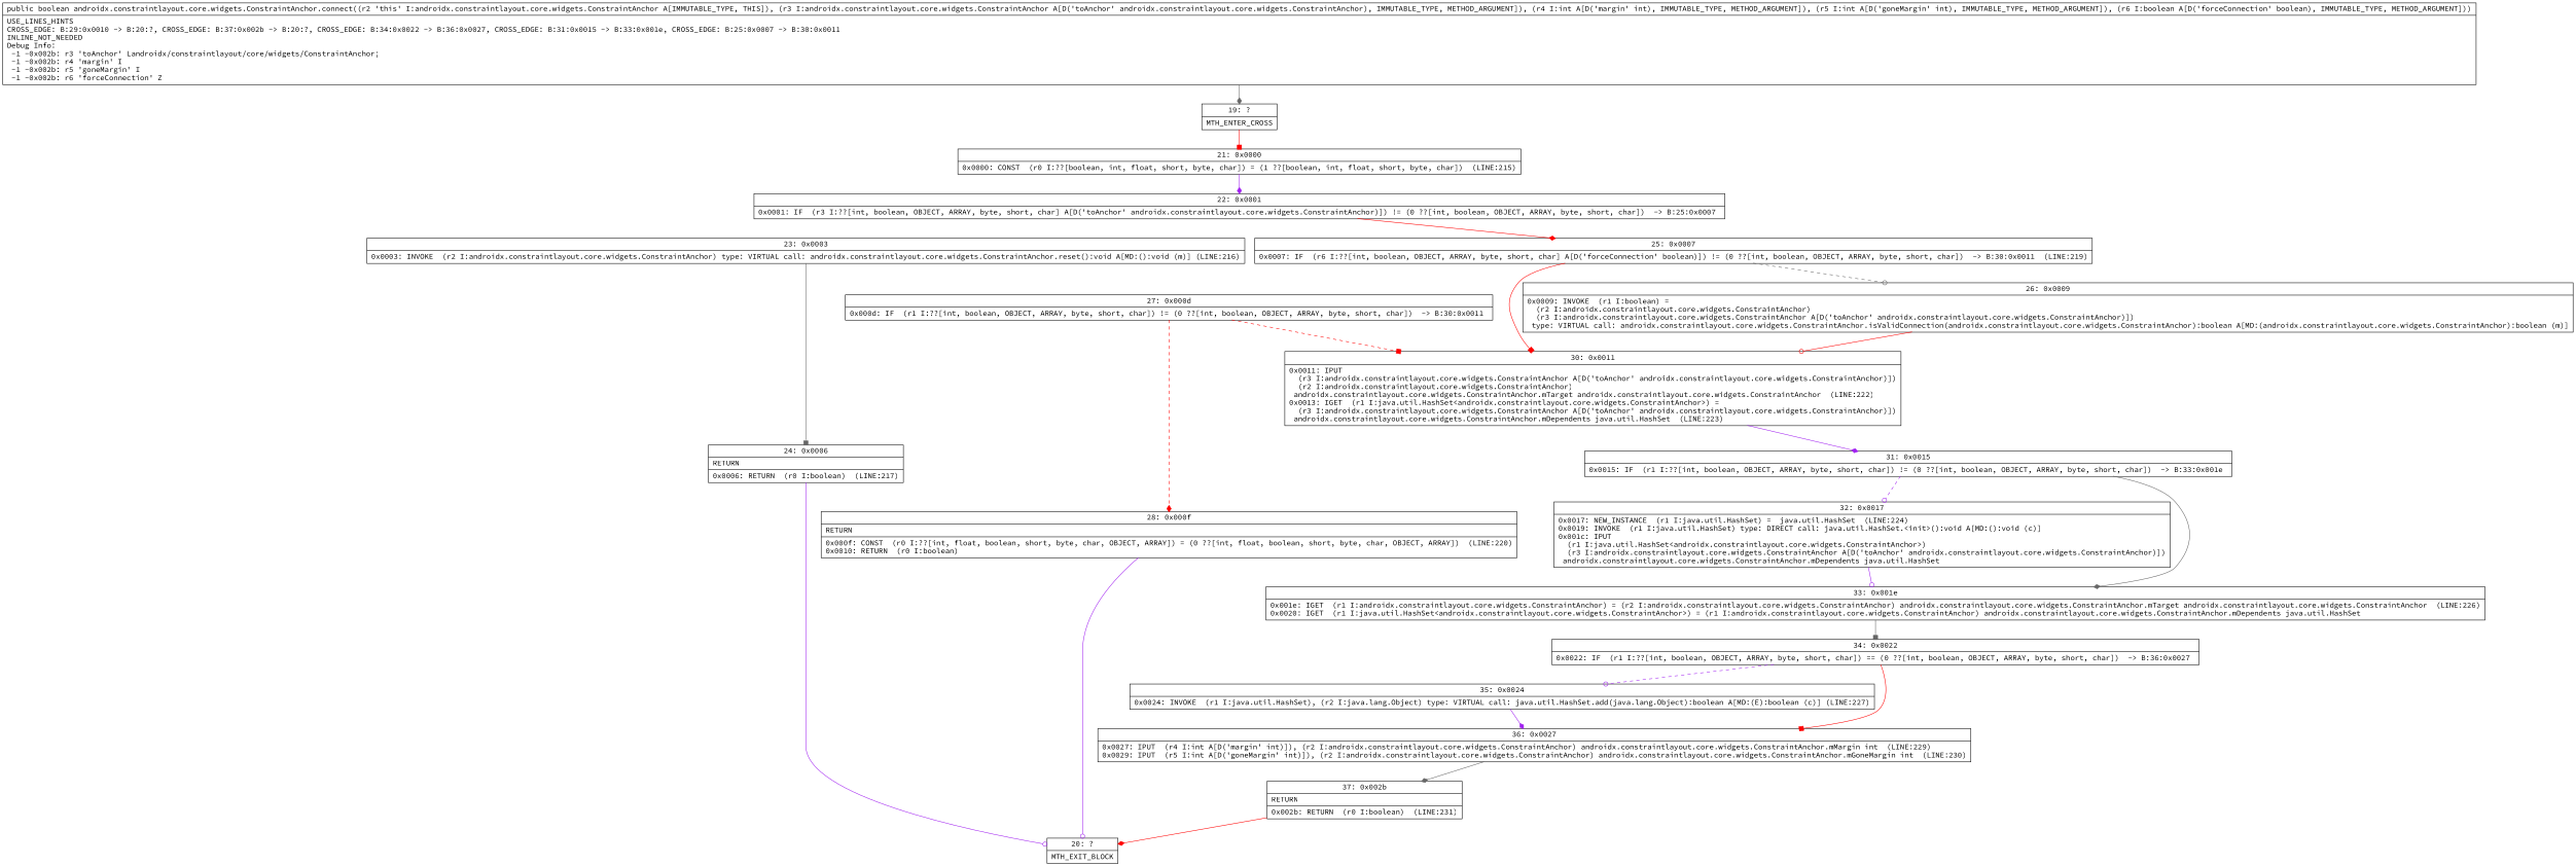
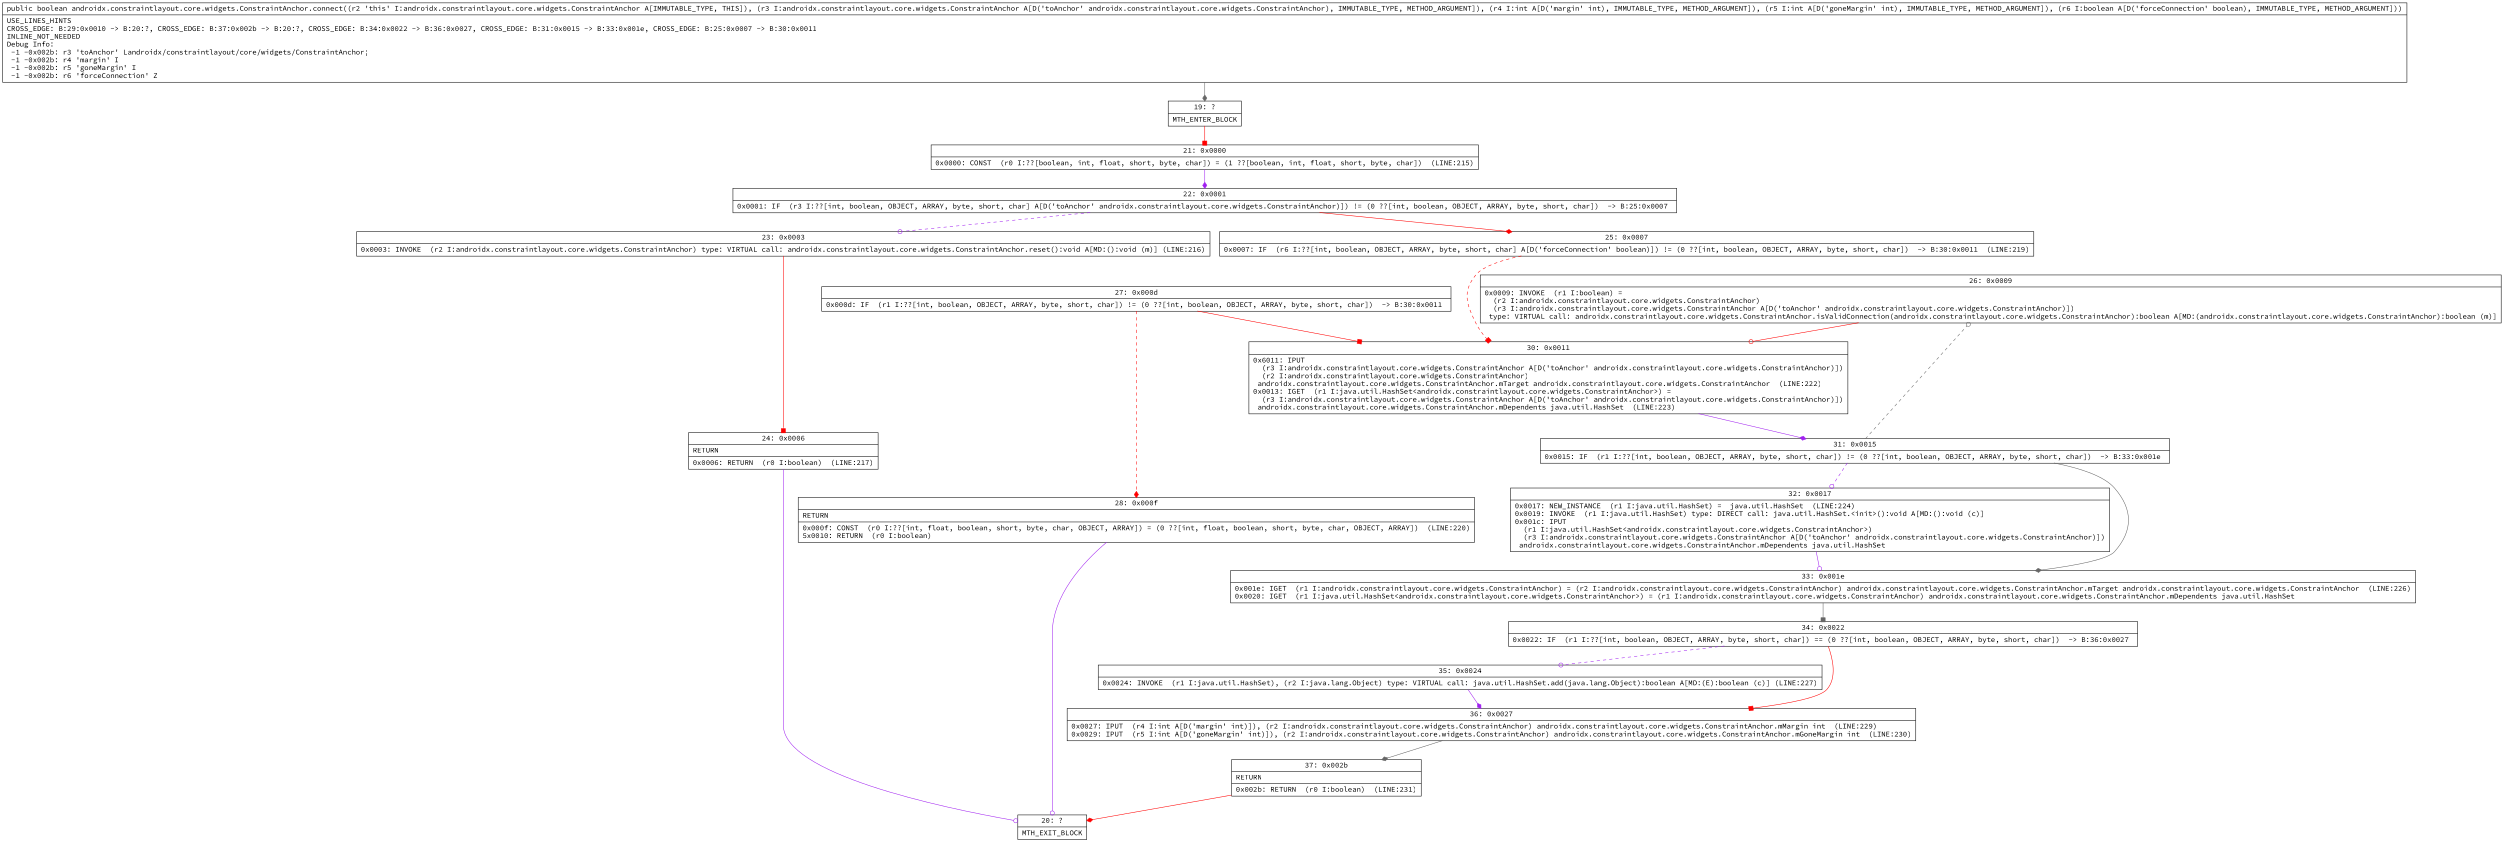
  digraph {
    fontname="Source Code Pro"
    node [fontname="Source Code Pro" shape=record]
    edge [arrowhead=diamond color=purple fontname="Source Code Pro"]
-   n1 [label="{19\:\ ?|MTH_ENTER_CROSS\l}"]
+   n1 [label="{19\:\ ?|MTH_ENTER_BLOCK\l}"]
    n2 [label="{21\:\ 0x0000|0x0000: CONST  (r0 I:??[boolean, int, float, short, byte, char]) = (1 ??[boolean, int, float, short, byte, char])  (LINE:215)\l}"]
    n3 [label="{22\:\ 0x0001|0x0001: IF  (r3 I:??[int, boolean, OBJECT, ARRAY, byte, short, char] A[D('toAnchor' androidx.constraintlayout.core.widgets.ConstraintAnchor)]) != (0 ??[int, boolean, OBJECT, ARRAY, byte, short, char])  \-\> B:25:0x0007 \l}"]
    n4 [label="{23\:\ 0x0003|0x0003: INVOKE  (r2 I:androidx.constraintlayout.core.widgets.ConstraintAnchor) type: VIRTUAL call: androidx.constraintlayout.core.widgets.ConstraintAnchor.reset():void A[MD:():void (m)] (LINE:216)\l}"]
    n5 [label="{25\:\ 0x0007|0x0007: IF  (r6 I:??[int, boolean, OBJECT, ARRAY, byte, short, char] A[D('forceConnection' boolean)]) != (0 ??[int, boolean, OBJECT, ARRAY, byte, short, char])  \-\> B:30:0x0011  (LINE:219)\l}"]
    n6 [label="{24\:\ 0x0006|RETURN\l|0x0006: RETURN  (r0 I:boolean)  (LINE:217)\l}"]
    n7 [label="{26\:\ 0x0009|0x0009: INVOKE  (r1 I:boolean) = \l  (r2 I:androidx.constraintlayout.core.widgets.ConstraintAnchor)\l  (r3 I:androidx.constraintlayout.core.widgets.ConstraintAnchor A[D('toAnchor' androidx.constraintlayout.core.widgets.ConstraintAnchor)])\l type: VIRTUAL call: androidx.constraintlayout.core.widgets.ConstraintAnchor.isValidConnection(androidx.constraintlayout.core.widgets.ConstraintAnchor):boolean A[MD:(androidx.constraintlayout.core.widgets.ConstraintAnchor):boolean (m)]\l}"]
-   n8 [label="{30\:\ 0x0011|0x0011: IPUT  \l  (r3 I:androidx.constraintlayout.core.widgets.ConstraintAnchor A[D('toAnchor' androidx.constraintlayout.core.widgets.ConstraintAnchor)])\l  (r2 I:androidx.constraintlayout.core.widgets.ConstraintAnchor)\l androidx.constraintlayout.core.widgets.ConstraintAnchor.mTarget androidx.constraintlayout.core.widgets.ConstraintAnchor  (LINE:222)\l0x0013: IGET  (r1 I:java.util.HashSet\<androidx.constraintlayout.core.widgets.ConstraintAnchor\>) = \l  (r3 I:androidx.constraintlayout.core.widgets.ConstraintAnchor A[D('toAnchor' androidx.constraintlayout.core.widgets.ConstraintAnchor)])\l androidx.constraintlayout.core.widgets.ConstraintAnchor.mDependents java.util.HashSet  (LINE:223)\l}"]
+   n8 [label="{30\:\ 0x0011|0x6011: IPUT  \l  (r3 I:androidx.constraintlayout.core.widgets.ConstraintAnchor A[D('toAnchor' androidx.constraintlayout.core.widgets.ConstraintAnchor)])\l  (r2 I:androidx.constraintlayout.core.widgets.ConstraintAnchor)\l androidx.constraintlayout.core.widgets.ConstraintAnchor.mTarget androidx.constraintlayout.core.widgets.ConstraintAnchor  (LINE:222)\l0x0013: IGET  (r1 I:java.util.HashSet\<androidx.constraintlayout.core.widgets.ConstraintAnchor\>) = \l  (r3 I:androidx.constraintlayout.core.widgets.ConstraintAnchor A[D('toAnchor' androidx.constraintlayout.core.widgets.ConstraintAnchor)])\l androidx.constraintlayout.core.widgets.ConstraintAnchor.mDependents java.util.HashSet  (LINE:223)\l}"]
    n9 [label="{20\:\ ?|MTH_EXIT_BLOCK\l}"]
    n10 [label="{31\:\ 0x0015|0x0015: IF  (r1 I:??[int, boolean, OBJECT, ARRAY, byte, short, char]) != (0 ??[int, boolean, OBJECT, ARRAY, byte, short, char])  \-\> B:33:0x001e \l}"]
    n11 [label="{27\:\ 0x000d|0x000d: IF  (r1 I:??[int, boolean, OBJECT, ARRAY, byte, short, char]) != (0 ??[int, boolean, OBJECT, ARRAY, byte, short, char])  \-\> B:30:0x0011 \l}"]
-   n12 [label="{28\:\ 0x000f|RETURN\l|0x000f: CONST  (r0 I:??[int, float, boolean, short, byte, char, OBJECT, ARRAY]) = (0 ??[int, float, boolean, short, byte, char, OBJECT, ARRAY])  (LINE:220)\l0x0010: RETURN  (r0 I:boolean) \l}"]
+   n12 [label="{28\:\ 0x000f|RETURN\l|0x000f: CONST  (r0 I:??[int, float, boolean, short, byte, char, OBJECT, ARRAY]) = (0 ??[int, float, boolean, short, byte, char, OBJECT, ARRAY])  (LINE:220)\l5x0010: RETURN  (r0 I:boolean) \l}"]
    n13 [label="{32\:\ 0x0017|0x0017: NEW_INSTANCE  (r1 I:java.util.HashSet) =  java.util.HashSet  (LINE:224)\l0x0019: INVOKE  (r1 I:java.util.HashSet) type: DIRECT call: java.util.HashSet.\<init\>():void A[MD:():void (c)]\l0x001c: IPUT  \l  (r1 I:java.util.HashSet\<androidx.constraintlayout.core.widgets.ConstraintAnchor\>)\l  (r3 I:androidx.constraintlayout.core.widgets.ConstraintAnchor A[D('toAnchor' androidx.constraintlayout.core.widgets.ConstraintAnchor)])\l androidx.constraintlayout.core.widgets.ConstraintAnchor.mDependents java.util.HashSet \l}"]
    n14 [label="{33\:\ 0x001e|0x001e: IGET  (r1 I:androidx.constraintlayout.core.widgets.ConstraintAnchor) = (r2 I:androidx.constraintlayout.core.widgets.ConstraintAnchor) androidx.constraintlayout.core.widgets.ConstraintAnchor.mTarget androidx.constraintlayout.core.widgets.ConstraintAnchor  (LINE:226)\l0x0020: IGET  (r1 I:java.util.HashSet\<androidx.constraintlayout.core.widgets.ConstraintAnchor\>) = (r1 I:androidx.constraintlayout.core.widgets.ConstraintAnchor) androidx.constraintlayout.core.widgets.ConstraintAnchor.mDependents java.util.HashSet \l}"]
    n15 [label="{34\:\ 0x0022|0x0022: IF  (r1 I:??[int, boolean, OBJECT, ARRAY, byte, short, char]) == (0 ??[int, boolean, OBJECT, ARRAY, byte, short, char])  \-\> B:36:0x0027 \l}"]
    n16 [label="{35\:\ 0x0024|0x0024: INVOKE  (r1 I:java.util.HashSet), (r2 I:java.lang.Object) type: VIRTUAL call: java.util.HashSet.add(java.lang.Object):boolean A[MD:(E):boolean (c)] (LINE:227)\l}"]
    n17 [label="{36\:\ 0x0027|0x0027: IPUT  (r4 I:int A[D('margin' int)]), (r2 I:androidx.constraintlayout.core.widgets.ConstraintAnchor) androidx.constraintlayout.core.widgets.ConstraintAnchor.mMargin int  (LINE:229)\l0x0029: IPUT  (r5 I:int A[D('goneMargin' int)]), (r2 I:androidx.constraintlayout.core.widgets.ConstraintAnchor) androidx.constraintlayout.core.widgets.ConstraintAnchor.mGoneMargin int  (LINE:230)\l}"]
    n18 [label="{37\:\ 0x002b|RETURN\l|0x002b: RETURN  (r0 I:boolean)  (LINE:231)\l}"]
    n19 [label="{public boolean androidx.constraintlayout.core.widgets.ConstraintAnchor.connect((r2 'this' I:androidx.constraintlayout.core.widgets.ConstraintAnchor A[IMMUTABLE_TYPE, THIS]), (r3 I:androidx.constraintlayout.core.widgets.ConstraintAnchor A[D('toAnchor' androidx.constraintlayout.core.widgets.ConstraintAnchor), IMMUTABLE_TYPE, METHOD_ARGUMENT]), (r4 I:int A[D('margin' int), IMMUTABLE_TYPE, METHOD_ARGUMENT]), (r5 I:int A[D('goneMargin' int), IMMUTABLE_TYPE, METHOD_ARGUMENT]), (r6 I:boolean A[D('forceConnection' boolean), IMMUTABLE_TYPE, METHOD_ARGUMENT]))  | USE_LINES_HINTS\lCROSS_EDGE: B:29:0x0010 \-\> B:20:?, CROSS_EDGE: B:37:0x002b \-\> B:20:?, CROSS_EDGE: B:34:0x0022 \-\> B:36:0x0027, CROSS_EDGE: B:31:0x0015 \-\> B:33:0x001e, CROSS_EDGE: B:25:0x0007 \-\> B:30:0x0011\lINLINE_NOT_NEEDED\lDebug Info:\l  \-1 \-0x002b: r3 'toAnchor' Landroidx\/constraintlayout\/core\/widgets\/ConstraintAnchor;\l  \-1 \-0x002b: r4 'margin' I\l  \-1 \-0x002b: r5 'goneMargin' I\l  \-1 \-0x002b: r6 'forceConnection' Z\l}"]
    n1 -> n2 [arrowhead=box color=red]
    n2 -> n3
+   n3 -> n4 [arrowhead=odot style=dashed]
    n3 -> n5 [color=red]
-   n4 -> n6 [arrowhead=box color=gray40]
-   n5 -> n7 [arrowhead=odot color=gray40 style=dashed]
-   n5 -> n8 [arrowhead=box color=red]
+   n4 -> n6 [arrowhead=box color=red]
+   n10 -> n7 [arrowhead=odot color=gray40 style=dashed]
+   n5 -> n8 [arrowhead=box color=red style=dashed]
    n6 -> n9 [arrowhead=odot]
    n7 -> n8 [arrowhead=odot color=red]
    n8 -> n10
    n10 -> n13 [arrowhead=odot style=dashed]
    n10 -> n14 [color=gray40]
-   n11 -> n8 [arrowhead=box color=red style=dashed]
+   n11 -> n8 [arrowhead=box color=red]
    n11 -> n12 [color=red style=dashed]
    n12 -> n9 [arrowhead=odot]
    n13 -> n14 [arrowhead=odot]
    n14 -> n15 [arrowhead=box color=gray40]
    n15 -> n16 [arrowhead=odot style=dashed]
    n15 -> n17 [arrowhead=box color=red]
    n16 -> n17
    n17 -> n18 [color=gray40]
    n18 -> n9 [color=red]
    n19 -> n1 [color=gray40]
  }
